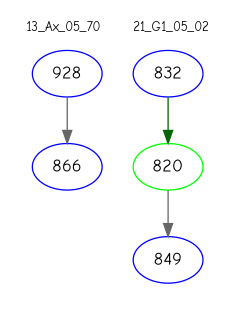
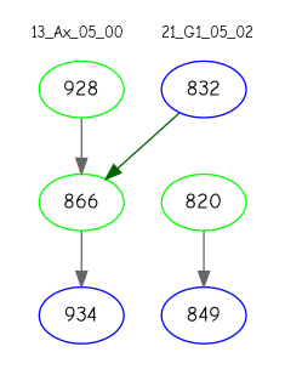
  digraph {
    fontname="Comic Neue"
    node [color=blue fontname="Comic Neue"]
    edge [color=gray40 fontname="Comic Neue"]
-   n1 [label=928]
-   n2 [label=866]
+   n1 [color=green label=928]
+   n2 [color=green label=866]
+   n3 [label=934]
    n4 [label=832]
    n5 [color=green label=820]
    n6 [label=849]
    subgraph cluster_1 {
      color=white
      fontsize=10
-     label="13_Ax_05_70"
+     label="13_Ax_05_00"
      n1
      n2
+     n3
    }
    subgraph cluster_2 {
      color=white
      fontsize=10
      label="21_G1_05_02"
      n4
      n5
      n6
    }
    n1 -> n2
-   n4 -> n5 [color=darkgreen]
+   n2 -> n3
+   n4 -> n2 [color=darkgreen]
    n5 -> n6
  }
